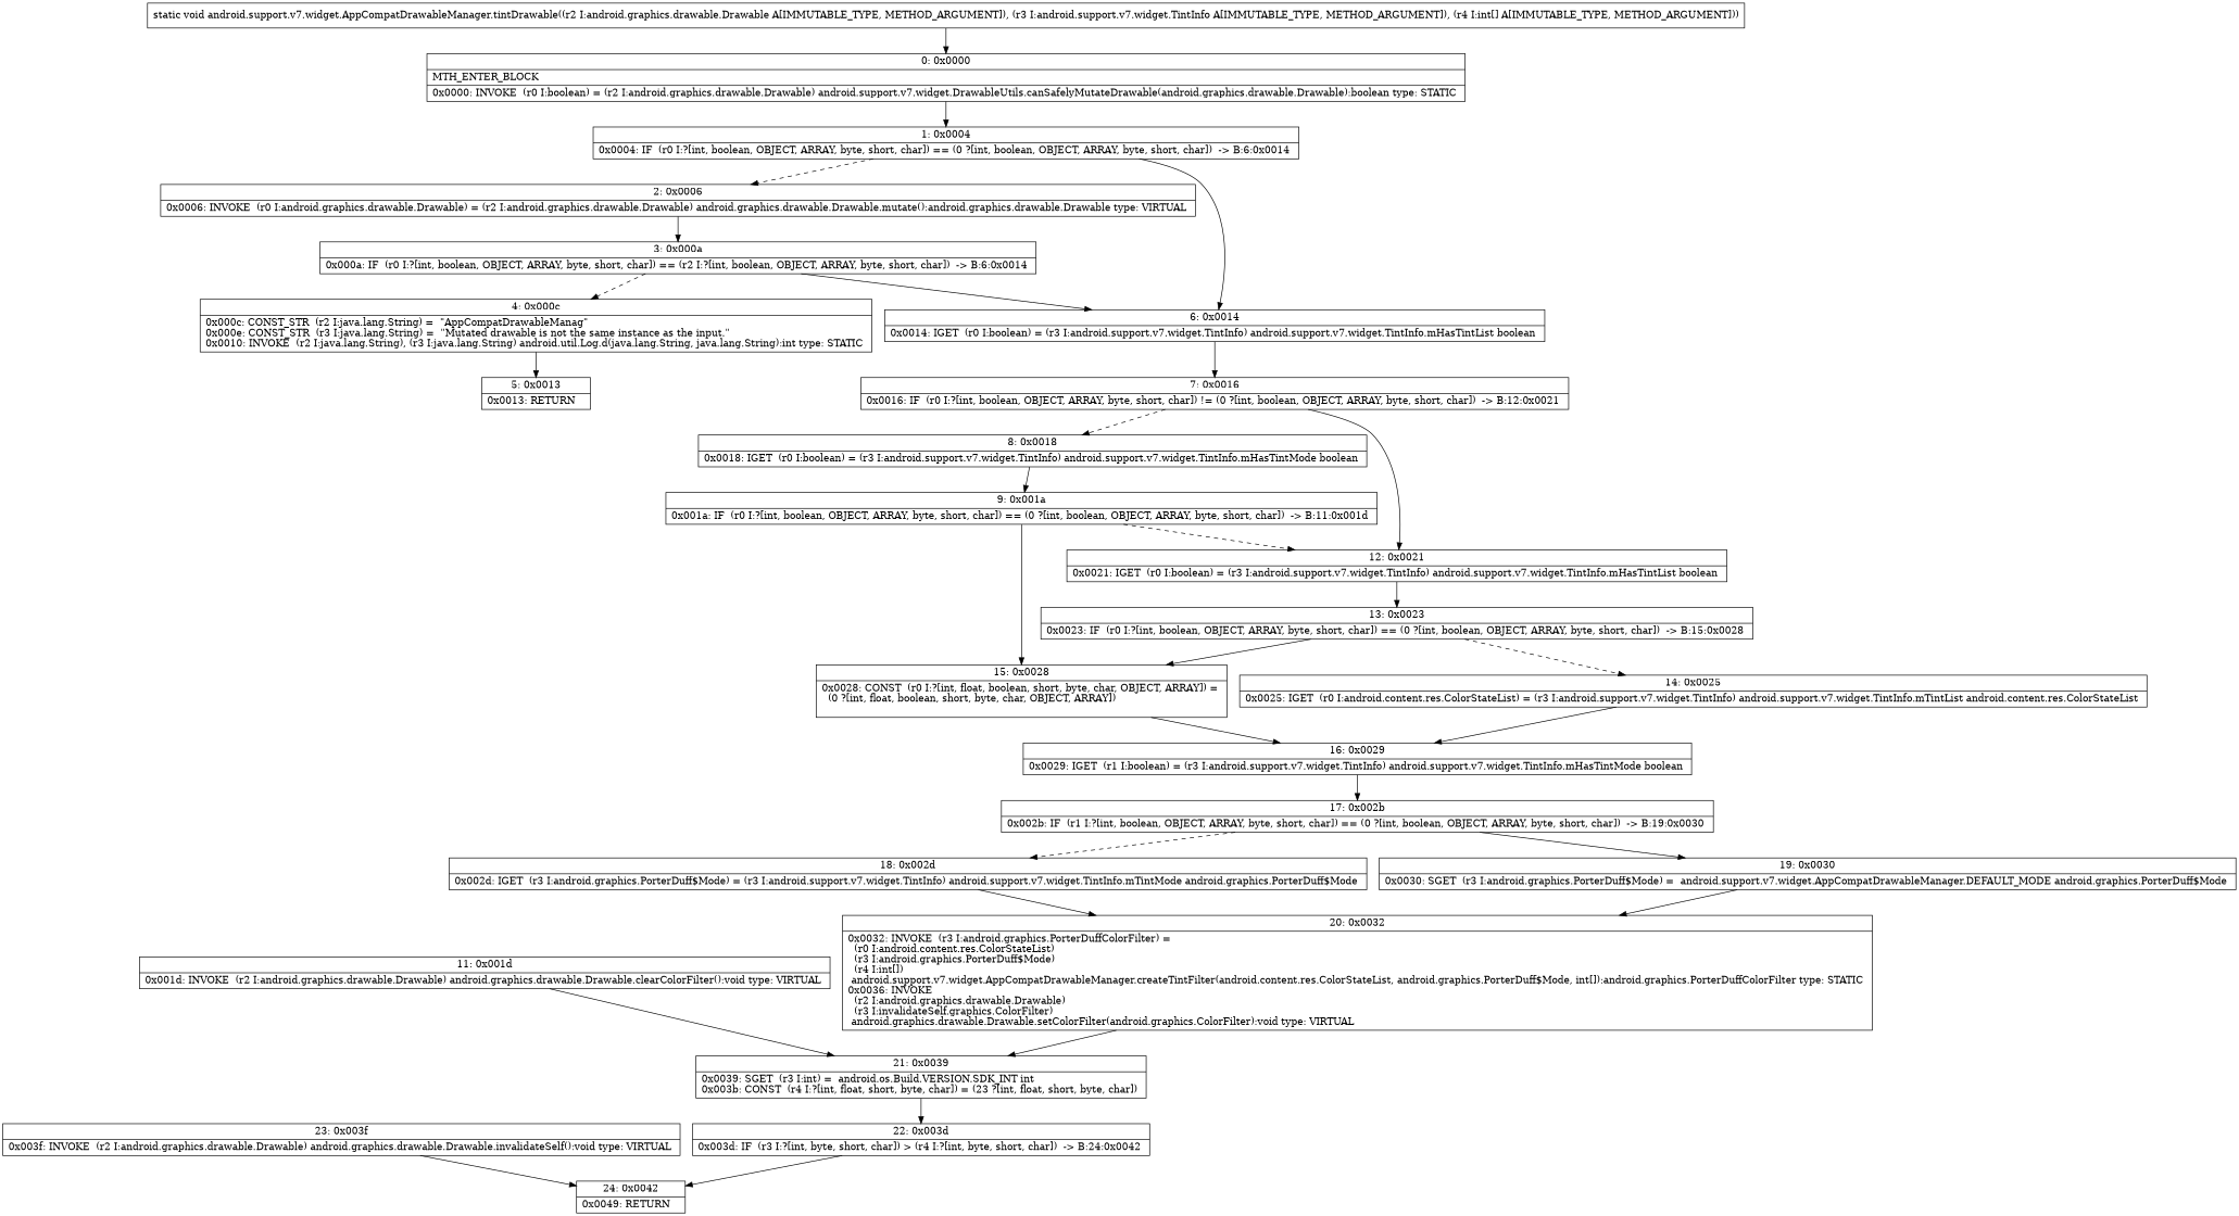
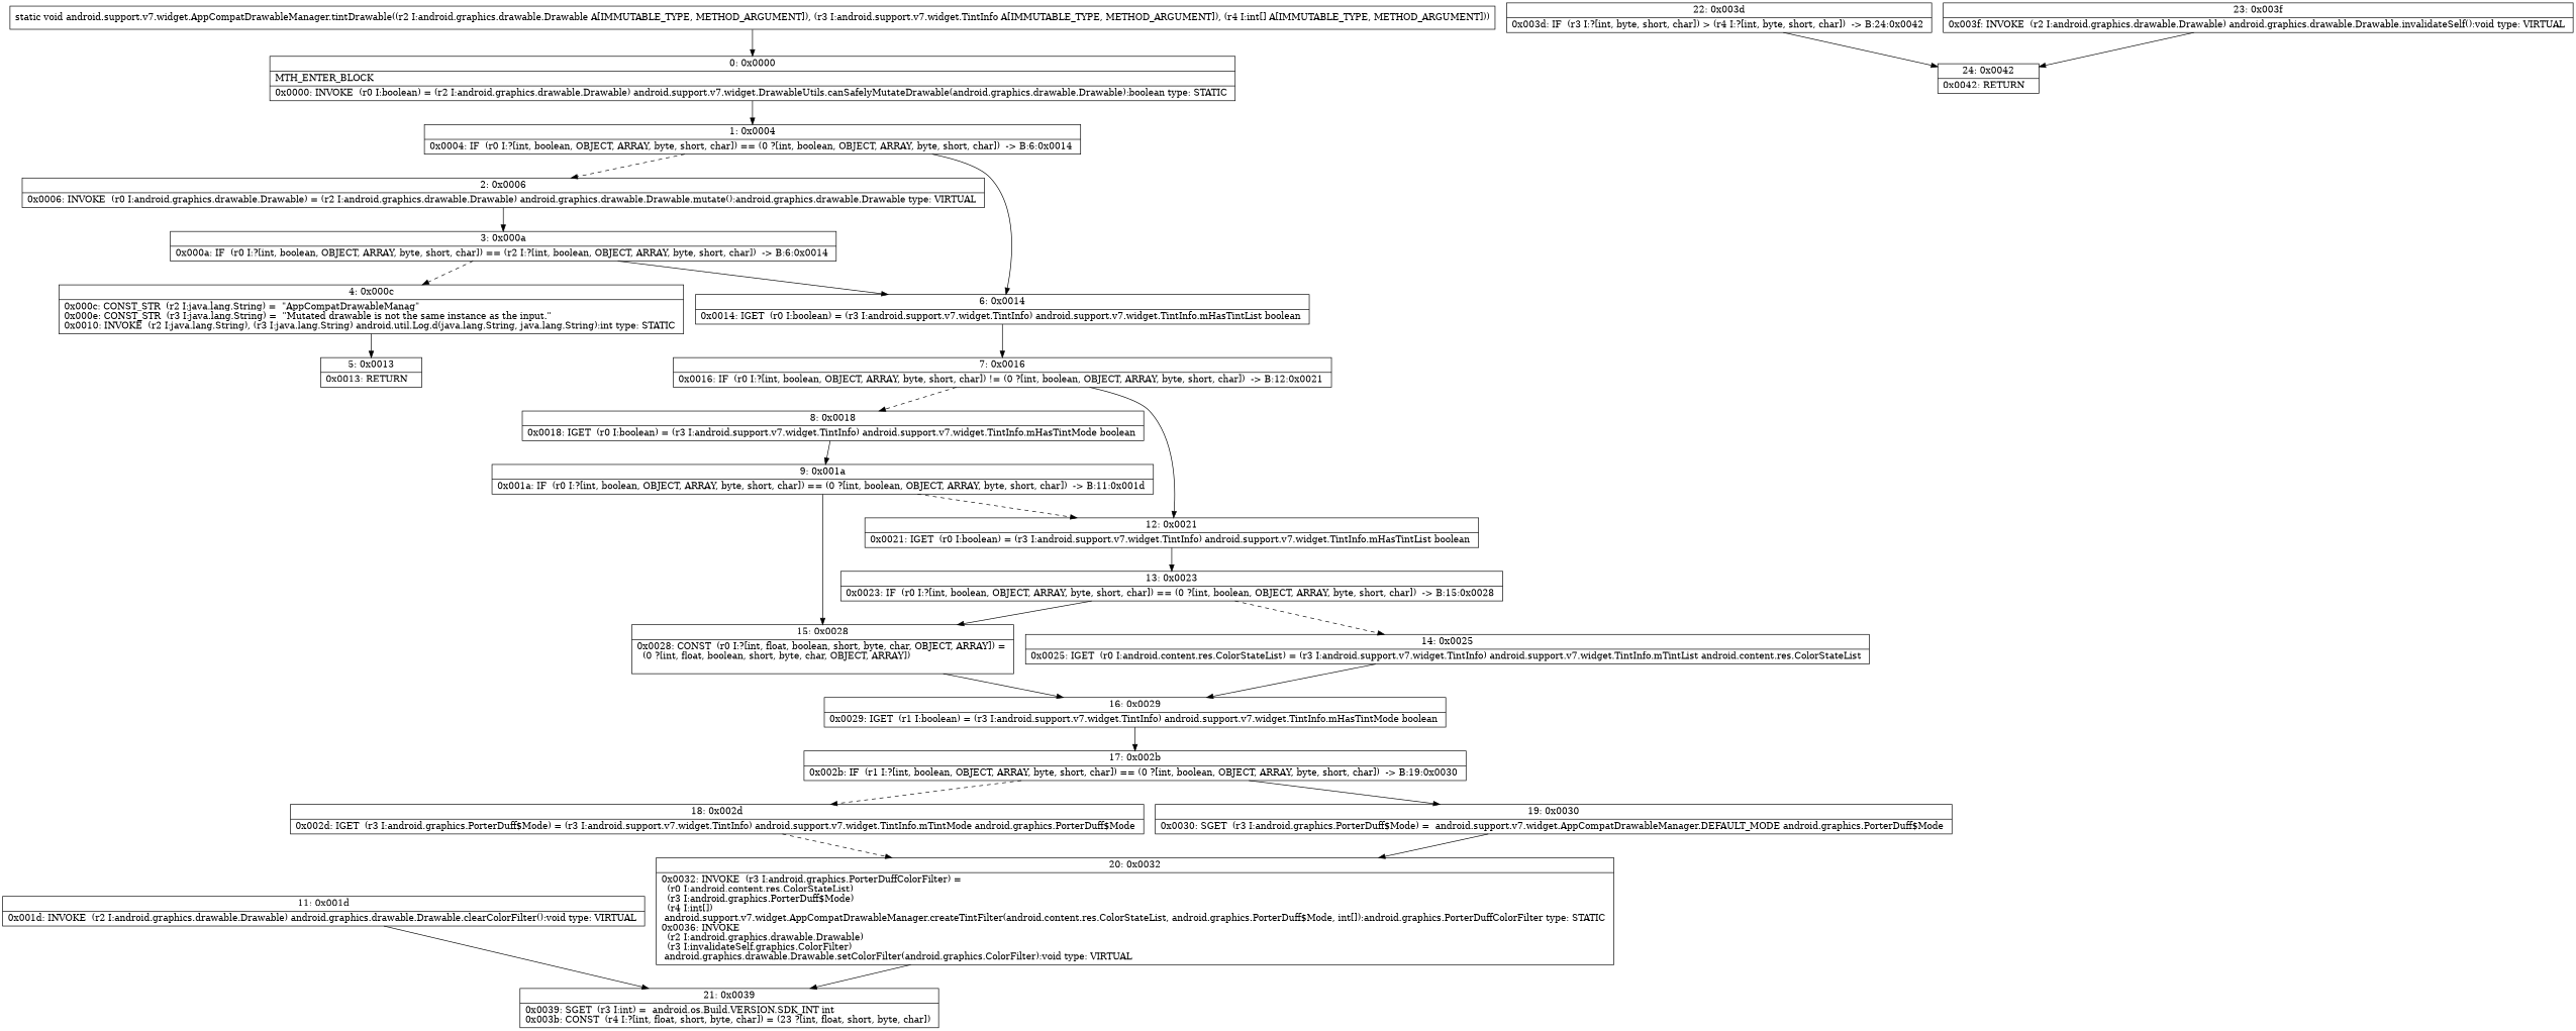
  digraph {
    node [shape=record]
    n1 [label="{0\:\ 0x0000|MTH_ENTER_BLOCK\l|0x0000: INVOKE  (r0 I:boolean) = (r2 I:android.graphics.drawable.Drawable) android.support.v7.widget.DrawableUtils.canSafelyMutateDrawable(android.graphics.drawable.Drawable):boolean type: STATIC \l}"]
    n2 [label="{1\:\ 0x0004|0x0004: IF  (r0 I:?[int, boolean, OBJECT, ARRAY, byte, short, char]) == (0 ?[int, boolean, OBJECT, ARRAY, byte, short, char])  \-\> B:6:0x0014 \l}"]
    n3 [label="{2\:\ 0x0006|0x0006: INVOKE  (r0 I:android.graphics.drawable.Drawable) = (r2 I:android.graphics.drawable.Drawable) android.graphics.drawable.Drawable.mutate():android.graphics.drawable.Drawable type: VIRTUAL \l}"]
    n4 [label="{6\:\ 0x0014|0x0014: IGET  (r0 I:boolean) = (r3 I:android.support.v7.widget.TintInfo) android.support.v7.widget.TintInfo.mHasTintList boolean \l}"]
    n5 [label="{3\:\ 0x000a|0x000a: IF  (r0 I:?[int, boolean, OBJECT, ARRAY, byte, short, char]) == (r2 I:?[int, boolean, OBJECT, ARRAY, byte, short, char])  \-\> B:6:0x0014 \l}"]
    n6 [label="{7\:\ 0x0016|0x0016: IF  (r0 I:?[int, boolean, OBJECT, ARRAY, byte, short, char]) != (0 ?[int, boolean, OBJECT, ARRAY, byte, short, char])  \-\> B:12:0x0021 \l}"]
    n7 [label="{4\:\ 0x000c|0x000c: CONST_STR  (r2 I:java.lang.String) =  \"AppCompatDrawableManag\" \l0x000e: CONST_STR  (r3 I:java.lang.String) =  \"Mutated drawable is not the same instance as the input.\" \l0x0010: INVOKE  (r2 I:java.lang.String), (r3 I:java.lang.String) android.util.Log.d(java.lang.String, java.lang.String):int type: STATIC \l}"]
    n8 [label="{5\:\ 0x0013|0x0013: RETURN   \l}"]
    n9 [label="{8\:\ 0x0018|0x0018: IGET  (r0 I:boolean) = (r3 I:android.support.v7.widget.TintInfo) android.support.v7.widget.TintInfo.mHasTintMode boolean \l}"]
    n10 [label="{12\:\ 0x0021|0x0021: IGET  (r0 I:boolean) = (r3 I:android.support.v7.widget.TintInfo) android.support.v7.widget.TintInfo.mHasTintList boolean \l}"]
    n11 [label="{9\:\ 0x001a|0x001a: IF  (r0 I:?[int, boolean, OBJECT, ARRAY, byte, short, char]) == (0 ?[int, boolean, OBJECT, ARRAY, byte, short, char])  \-\> B:11:0x001d \l}"]
    n12 [label="{13\:\ 0x0023|0x0023: IF  (r0 I:?[int, boolean, OBJECT, ARRAY, byte, short, char]) == (0 ?[int, boolean, OBJECT, ARRAY, byte, short, char])  \-\> B:15:0x0028 \l}"]
    n13 [label="{15\:\ 0x0028|0x0028: CONST  (r0 I:?[int, float, boolean, short, byte, char, OBJECT, ARRAY]) = \l  (0 ?[int, float, boolean, short, byte, char, OBJECT, ARRAY])\l \l}"]
    n14 [label="{11\:\ 0x001d|0x001d: INVOKE  (r2 I:android.graphics.drawable.Drawable) android.graphics.drawable.Drawable.clearColorFilter():void type: VIRTUAL \l}"]
    n15 [label="{21\:\ 0x0039|0x0039: SGET  (r3 I:int) =  android.os.Build.VERSION.SDK_INT int \l0x003b: CONST  (r4 I:?[int, float, short, byte, char]) = (23 ?[int, float, short, byte, char]) \l}"]
    n16 [label="{22\:\ 0x003d|0x003d: IF  (r3 I:?[int, byte, short, char]) \> (r4 I:?[int, byte, short, char])  \-\> B:24:0x0042 \l}"]
    n17 [label="{14\:\ 0x0025|0x0025: IGET  (r0 I:android.content.res.ColorStateList) = (r3 I:android.support.v7.widget.TintInfo) android.support.v7.widget.TintInfo.mTintList android.content.res.ColorStateList \l}"]
    n18 [label="{16\:\ 0x0029|0x0029: IGET  (r1 I:boolean) = (r3 I:android.support.v7.widget.TintInfo) android.support.v7.widget.TintInfo.mHasTintMode boolean \l}"]
    n19 [label="{17\:\ 0x002b|0x002b: IF  (r1 I:?[int, boolean, OBJECT, ARRAY, byte, short, char]) == (0 ?[int, boolean, OBJECT, ARRAY, byte, short, char])  \-\> B:19:0x0030 \l}"]
    n20 [label="{18\:\ 0x002d|0x002d: IGET  (r3 I:android.graphics.PorterDuff$Mode) = (r3 I:android.support.v7.widget.TintInfo) android.support.v7.widget.TintInfo.mTintMode android.graphics.PorterDuff$Mode \l}"]
    n21 [label="{19\:\ 0x0030|0x0030: SGET  (r3 I:android.graphics.PorterDuff$Mode) =  android.support.v7.widget.AppCompatDrawableManager.DEFAULT_MODE android.graphics.PorterDuff$Mode \l}"]
    n22 [label="{20\:\ 0x0032|0x0032: INVOKE  (r3 I:android.graphics.PorterDuffColorFilter) = \l  (r0 I:android.content.res.ColorStateList)\l  (r3 I:android.graphics.PorterDuff$Mode)\l  (r4 I:int[])\l android.support.v7.widget.AppCompatDrawableManager.createTintFilter(android.content.res.ColorStateList, android.graphics.PorterDuff$Mode, int[]):android.graphics.PorterDuffColorFilter type: STATIC \l0x0036: INVOKE  \l  (r2 I:android.graphics.drawable.Drawable)\l  (r3 I:invalidateSelf.graphics.ColorFilter)\l android.graphics.drawable.Drawable.setColorFilter(android.graphics.ColorFilter):void type: VIRTUAL \l}"]
-   n23 [label="{24\:\ 0x0042|0x0049: RETURN   \l}"]
+   n23 [label="{24\:\ 0x0042|0x0042: RETURN   \l}"]
    n24 [label="{23\:\ 0x003f|0x003f: INVOKE  (r2 I:android.graphics.drawable.Drawable) android.graphics.drawable.Drawable.invalidateSelf():void type: VIRTUAL \l}"]
    n25 [label="{static void android.support.v7.widget.AppCompatDrawableManager.tintDrawable((r2 I:android.graphics.drawable.Drawable A[IMMUTABLE_TYPE, METHOD_ARGUMENT]), (r3 I:android.support.v7.widget.TintInfo A[IMMUTABLE_TYPE, METHOD_ARGUMENT]), (r4 I:int[] A[IMMUTABLE_TYPE, METHOD_ARGUMENT])) }"]
    n1 -> n2
    n2 -> n3 [style=dashed]
    n2 -> n4
    n3 -> n5
    n4 -> n6
    n5 -> n4
    n5 -> n7 [style=dashed]
    n6 -> n9 [style=dashed]
    n6 -> n10
    n7 -> n8
    n9 -> n11
    n10 -> n12
    n11 -> n10 [style=dashed]
    n11 -> n13
    n12 -> n13
    n12 -> n17 [style=dashed]
    n13 -> n18
    n14 -> n15
-   n15 -> n16
    n16 -> n23
    n17 -> n18
    n18 -> n19
    n19 -> n20 [style=dashed]
    n19 -> n21
-   n20 -> n22
+   n20 -> n22 [style=dashed]
    n21 -> n22
    n22 -> n15
    n24 -> n23
    n25 -> n1
  }
